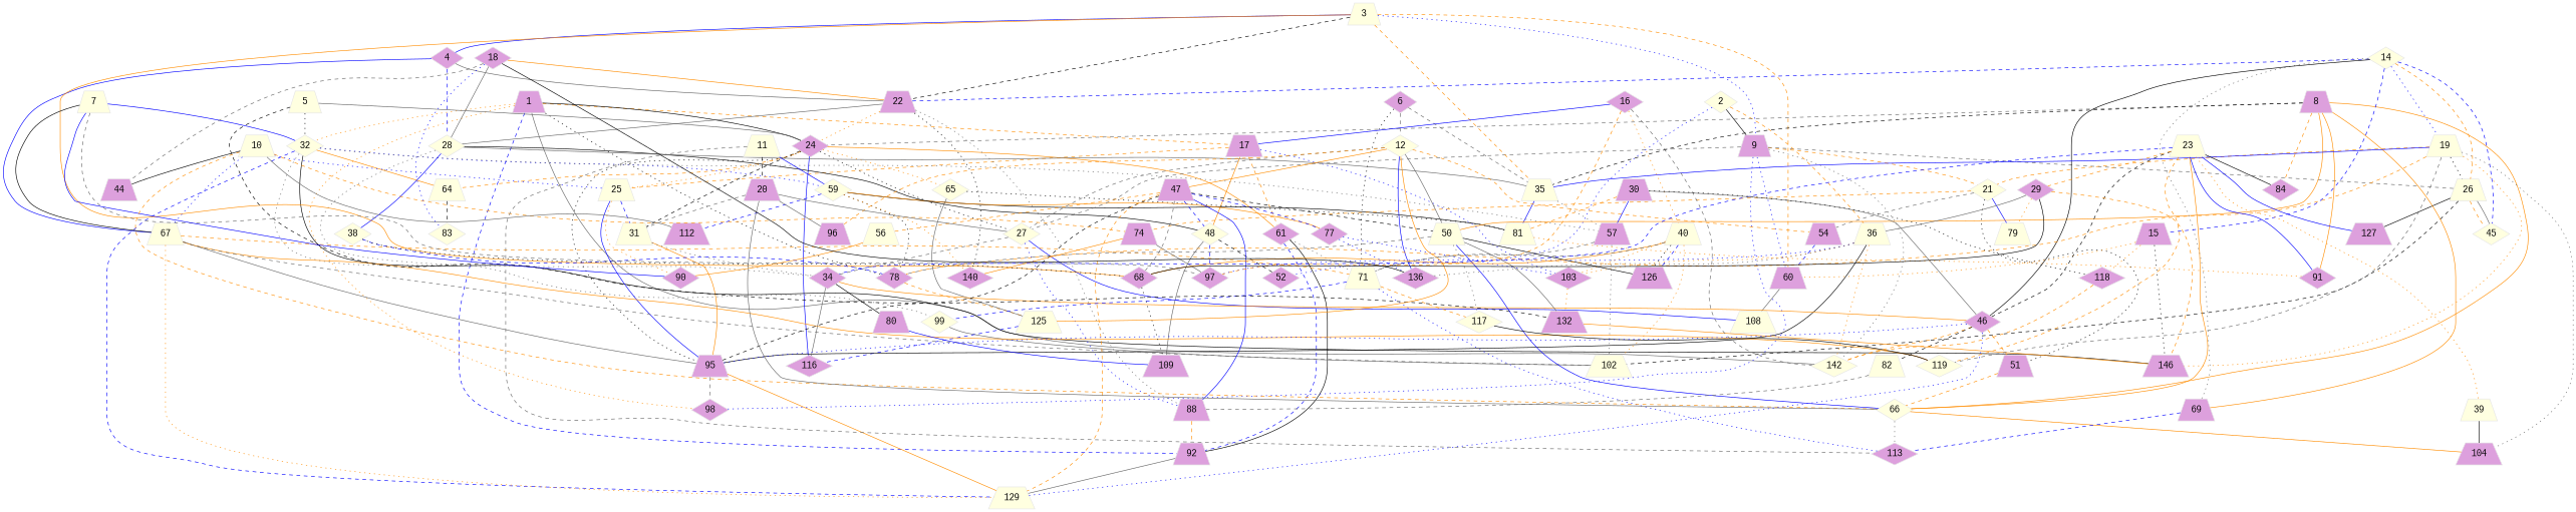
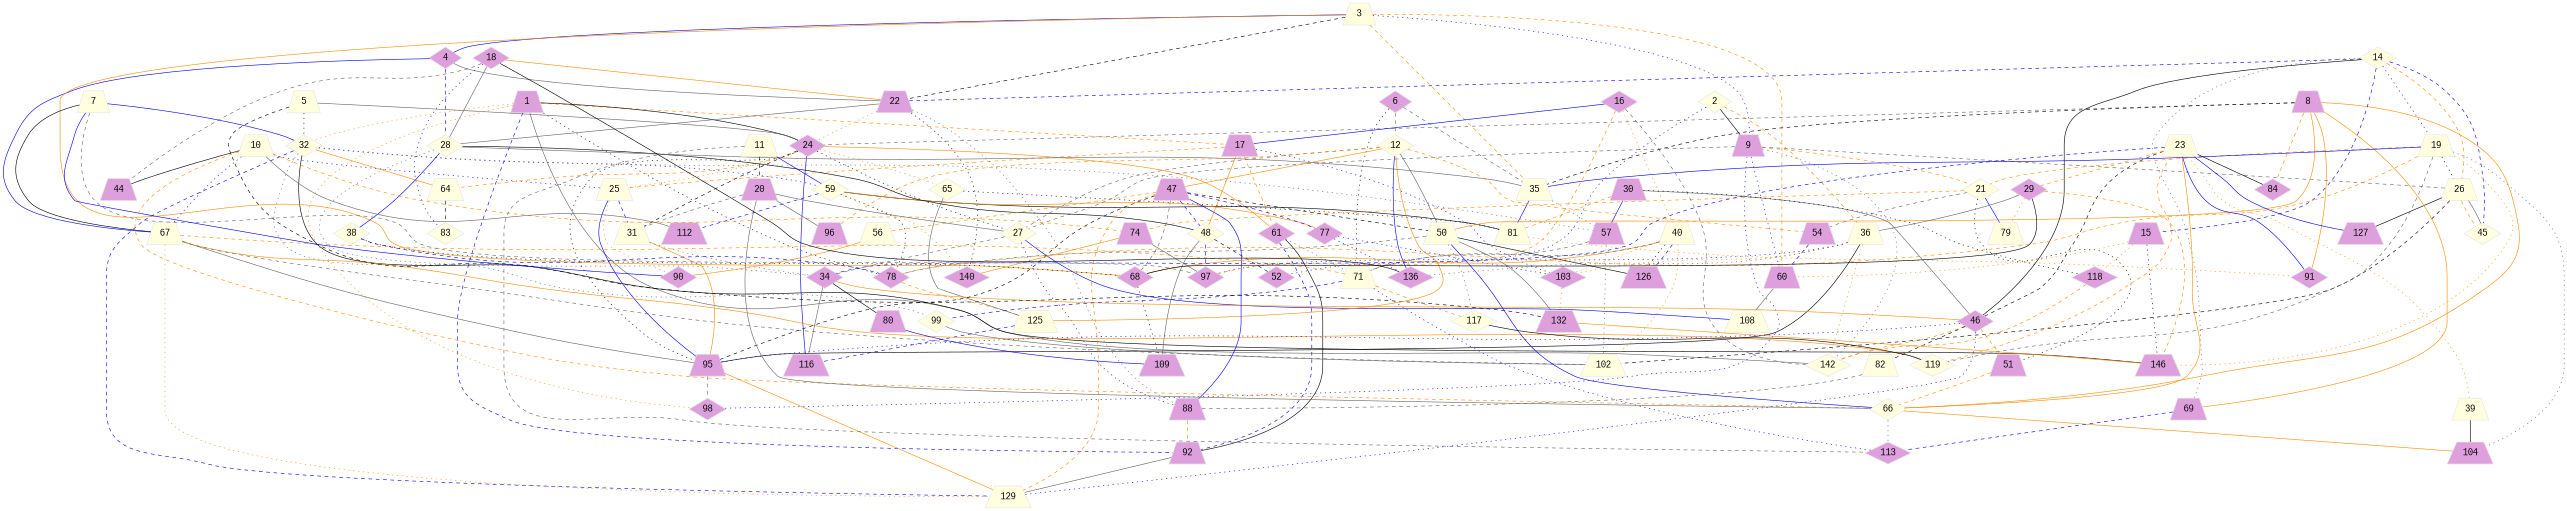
  graph {
    fontname="Liberation Mono"
    node [color=gray90 fillcolor=plum fontname="Liberation Mono" shape=trapezium style=filled]
    edge [color=darkorange fontname="Liberation Mono" style=dashed]
    1 [super="+13"]
    17 [super="+134"]
    24 [shape=diamond super="+42"]
    32 [fillcolor=lightyellow shape=diamond super="+70"]
    78 [shape=diamond super="+85"]
    92
    98 [shape=diamond]
    142 [fillcolor=lightyellow shape=diamond super="+143"]
    25 [fillcolor=lightyellow super="+145"]
    48 [fillcolor=lightyellow shape=diamond]
    61 [shape=diamond super="+131"]
    103 [shape=diamond super="+111"]
    27 [fillcolor=lightyellow shape=diamond super="+49"]
    31 [fillcolor=lightyellow super="+128"]
    64 [fillcolor=lightyellow]
    65 [fillcolor=lightyellow shape=diamond super="+144"]
    95 [super="+138"]
-   116 [shape=diamond]
+   116
    59 [fillcolor=lightyellow shape=diamond super="+139"]
    146
    57 [super="+114"]
    99 [fillcolor=lightyellow shape=diamond]
    129 [fillcolor=lightyellow]
    n24 [fillcolor=lightyellow label=125]
    9 [super="+55"]
    60
    21 [fillcolor=lightyellow shape=diamond super="+63"]
    26 [fillcolor=lightyellow super="+120"]
    2 [fillcolor=lightyellow shape=diamond]
    36 [fillcolor=lightyellow super="+89"]
    52 [shape=diamond]
    97 [shape=diamond super="+107"]
    136 [shape=diamond]
    4 [shape=diamond super="+33"]
    22 [super="+58"]
    28 [fillcolor=lightyellow shape=diamond super="+37"]
    67 [fillcolor=lightyellow super="+135"]
    3 [fillcolor=lightyellow]
    35 [fillcolor=lightyellow super="+43"]
    68 [shape=diamond super="+133"]
    88 [super="+93"]
    140 [shape=diamond]
    81 [fillcolor=lightyellow]
    108 [fillcolor=lightyellow]
    109
    34 [shape=diamond super="+41"]
    38 [fillcolor=lightyellow shape=diamond super="+62"]
    71 [fillcolor=lightyellow super="+94"]
    119 [fillcolor=lightyellow shape=diamond super="+124"]
    102 [fillcolor=lightyellow super="+110"]
    5 [fillcolor=lightyellow]
    132
    6 [shape=diamond super="+75"]
    12 [fillcolor=lightyellow shape=diamond super="+101"]
    50 [fillcolor=lightyellow super="+76"]
    47 [super="+73"]
    54
    96
    113 [shape=diamond super="+121"]
    117 [fillcolor=lightyellow shape=diamond]
    7 [fillcolor=lightyellow]
    90 [shape=diamond]
    8 [super="+105"]
    66 [fillcolor=lightyellow shape=diamond super="+100"]
    69
    84 [shape=diamond]
    91 [shape=diamond]
    126
    104
    74 [super="+106"]
    51
    79 [fillcolor=lightyellow]
    45 [fillcolor=lightyellow shape=diamond]
    127
    10 [fillcolor=lightyellow super="+141"]
    44
    112
    20 [super="+125"]
    11 [fillcolor=lightyellow]
    77 [shape=diamond super="+123"]
    56 [fillcolor=lightyellow]
    14 [fillcolor=lightyellow shape=diamond super="+122"]
    15
    19 [fillcolor=lightyellow super="+53"]
    46 [shape=diamond super="+87"]
    118 [shape=diamond]
    82 [fillcolor=lightyellow]
    16 [shape=diamond]
    40 [fillcolor=lightyellow super="+137"]
    18 [shape=diamond super="+86"]
    83 [fillcolor=lightyellow shape=diamond]
    23 [fillcolor=lightyellow super="+72"]
    29 [shape=diamond super="+130"]
    39 [fillcolor=lightyellow]
    80
    30
    1 -- 17
    1 -- 24 [color=black style=solid]
    1 -- 32 [style=dotted]
    1 -- 78 [color=black style=dotted]
    1 -- 92 [color=blue]
    1 -- 98 [style=dotted]
    1 -- 142 [color=gray40 style=solid]
    17 -- 25
    17 -- 48 [style=solid]
    17 -- 61
    17 -- 103 [color=blue style=dotted]
    24 -- 25 [style=dotted]
    24 -- 61 [style=solid]
    24 -- 27 [color=black style=dotted]
    24 -- 31 [color=black]
    24 -- 64
    24 -- 65 [style=dotted]
    24 -- 95 [color=black style=dotted]
    24 -- 116 [color=blue style=solid]
    32 -- 64 [style=solid]
    32 -- 59 [color=blue style=dotted]
    32 -- 146 [color=black style=solid]
    32 -- 57 [color=gray40 style=dotted]
    32 -- 99 [color=gray40 style=dotted]
    32 -- 129 [color=blue]
    78 -- n24
    92 -- 129 [color=gray40 style=solid]
    25 -- 31 [color=blue]
    25 -- 95 [color=blue style=solid]
    25 -- 90 [style=dotted]
    48 -- 52 [color=black]
    48 -- 97 [color=blue]
    48 -- 109 [color=gray40 style=solid]
    61 -- 92 [color=blue]
    61 -- 92 [color=black style=solid]
    61 -- 71 [color=gray40 style=dotted]
    103 -- 132 [style=dotted]
    27 -- 88 [color=blue style=dotted]
    27 -- 108 [color=blue style=solid]
    27 -- 34 [color=gray40]
    31 -- 95 [style=solid]
    31 -- 34 [color=gray40 style=dotted]
    64 -- 83 [color=black]
    65 -- n24 [color=gray40 style=solid]
    65 -- 81 [color=black style=dotted]
    95 -- 98 [color=gray40]
    95 -- 129 [style=solid]
    59 -- 78 [color=black style=dotted]
    59 -- 140 [style=dotted]
    59 -- 81 [color=black style=solid]
    59 -- 112 [color=blue]
    59 -- 77 [style=solid]
    57 -- 71 [color=gray40]
    57 -- 102 [color=gray40 style=dotted]
    99 -- 102 [color=gray40 style=solid]
    n24 -- 116 [color=blue]
    9 -- 98 [color=blue style=dotted]
    9 -- 142 [color=gray40 style=dotted]
    9 -- 27 [color=gray40]
    9 -- 60 [color=blue style=dotted]
    9 -- 21
    9 -- 26 [color=gray40]
    60 -- 108 [color=gray40 style=solid]
    21 -- 54 [color=gray40]
    21 -- 74
    21 -- 51 [color=black style=dotted]
    21 -- 79 [color=blue style=solid]
    26 -- 102 [color=black]
    26 -- 45
    26 -- 45 [color=gray40 style=solid]
    26 -- 127 [color=black style=solid]
    2 -- 9 [color=black style=solid]
    2 -- 36
    2 -- 52 [color=blue style=dotted]
    36 -- 142 [style=dotted]
    36 -- 103 [style=dotted]
    36 -- 95 [color=black style=solid]
    36 -- 97 [color=blue style=dotted]
    36 -- 136 [color=gray40 style=dotted]
    4 -- 22 [color=gray40 style=solid]
    4 -- 28 [color=blue]
    4 -- 67 [color=blue style=solid]
    22 -- 24 [style=dotted]
    22 -- 28 [color=gray40 style=solid]
    22 -- 88 [color=gray40 style=dotted]
    22 -- 140 [color=black style=dotted]
    28 -- 48 [color=black style=solid]
    28 -- 35 [color=gray40 style=solid]
    28 -- 34 [color=gray40 style=dotted weight=2]
    28 -- 38 [color=blue style=solid]
    67 -- 95 [color=gray40 style=solid]
    67 -- 129 [style=dotted]
    67 -- 71
    67 -- 119 [style=solid]
    67 -- 102 [color=gray40]
    3 -- 9 [color=blue style=dotted]
    3 -- 60
    3 -- 4 [color=blue style=solid]
    3 -- 22 [color=black]
    3 -- 35
    3 -- 68 [style=solid]
    35 -- 57 [color=gray40 style=dotted]
    35 -- 81 [color=blue style=solid]
    68 -- 109 [color=black style=dotted]
    88 -- 92
    81 -- 91 [style=dotted]
    34 -- 116 [color=gray40 style=solid]
    34 -- 46 [style=solid]
    34 -- 80 [color=black style=solid]
    38 -- 78 [color=blue]
    38 -- 68 [color=black style=dotted]
    71 -- 99 [color=blue]
    71 -- 113 [color=blue style=dotted]
    71 -- 117
    5 -- 24 [color=gray40 style=solid]
    5 -- 32 [color=black style=dotted]
    5 -- 132 [color=black]
    132 -- 146 [style=solid]
    6 -- 35 [color=gray40]
    6 -- 71 [color=black style=dotted]
    6 -- 12 [color=gray40]
    12 -- 27 [color=gray40]
    12 -- n24 [style=solid]
    12 -- 136 [color=blue style=solid]
    12 -- 50 [color=gray40 style=solid]
    12 -- 47 [style=solid]
    12 -- 54
    12 -- 96
    50 -- 78 [color=gray40]
    50 -- 132 [color=gray40 style=solid]
    50 -- 117 [color=gray40 style=dotted]
    50 -- 66 [color=blue style=solid]
    50 -- 126 [color=black style=solid]
    47 -- 48 [color=blue]
    47 -- 95 [color=black weight=2]
    47 -- 129
    47 -- 68 [color=gray40]
    47 -- 88 [color=blue style=solid]
    47 -- 50 [color=black]
    47 -- 77 [color=blue]
    47 -- 56
    54 -- 60 [color=blue]
    117 -- 119 [color=black style=solid]
    7 -- 32 [color=blue style=solid]
    7 -- 97 [color=gray40]
    7 -- 67 [color=black style=solid]
    7 -- 90 [color=blue style=solid]
    8 -- 24 [color=gray40]
    8 -- 35 [color=black]
    8 -- 50 [style=solid]
    8 -- 66 [style=solid]
    8 -- 69 [style=solid]
    8 -- 84
    8 -- 91 [style=solid]
    66 -- 113 [color=gray40 style=dotted]
    66 -- 104 [style=solid]
    69 -- 113 [color=blue weight=2]
    74 -- 97 [color=gray40 style=solid]
    74 -- 140 [style=solid]
    51 -- 66
    10 -- 25 [color=blue style=dotted]
    10 -- 67 [color=blue style=dotted]
    10 -- 66 [weight=2]
    10 -- 74
    10 -- 44 [color=black style=solid]
    10 -- 112 [color=gray40 style=solid]
    20 -- 27 [color=gray40 style=solid weight=2]
    20 -- 31 [color=gray40]
    20 -- 96 [color=gray40 style=solid]
    20 -- 66 [color=gray40 style=solid]
    11 -- 59 [color=blue style=solid]
    11 -- 113 [color=gray40]
    11 -- 20 [color=black]
    77 -- 103 [color=blue style=dotted]
    77 -- 136 [color=blue style=dotted]
    56 -- 90 [style=solid]
    14 -- 26
    14 -- 22 [color=blue]
    14 -- 69 [color=gray40 style=dotted]
    14 -- 45 [color=blue]
    14 -- 15 [color=blue]
    14 -- 19 [color=blue style=dotted]
    14 -- 46 [color=black style=solid]
    15 -- 146 [color=black style=dotted]
    15 -- 60 [style=dotted]
    15 -- 118 [style=dotted]
    19 -- 78
    19 -- 146 [style=dotted]
    19 -- 21
    19 -- 26 [color=black style=dotted]
    19 -- 35 [color=blue style=solid]
    19 -- 119 [color=gray40]
    19 -- 104 [color=gray40 style=dotted]
    46 -- 142
    46 -- 95 [color=blue style=dotted]
    46 -- 129 [color=blue style=dotted]
    46 -- 51
    46 -- 82 [color=black]
    118 -- 142
    82 -- 88 [color=gray40]
    16 -- 17 [color=blue style=solid]
    16 -- 142 [color=gray40]
    16 -- 97
    16 -- 40 [style=dotted]
    40 -- 103 [style=dotted]
    40 -- 68 [style=solid]
    40 -- 71 [color=gray40]
    40 -- 102 [style=dotted]
    40 -- 126 [color=black style=dotted]
    40 -- 126 [color=blue]
    18 -- 136 [color=black style=solid]
    18 -- 22 [style=solid]
    18 -- 28 [color=gray40 style=solid]
    18 -- 44 [color=gray40]
    18 -- 83 [color=blue style=dotted]
    23 -- 34 [color=blue]
    23 -- 119
    23 -- 66 [style=solid]
    23 -- 84 [color=black style=solid]
    23 -- 91 [color=blue style=solid]
    23 -- 127 [color=blue style=solid]
    23 -- 46 [color=black]
    23 -- 29
    23 -- 39 [style=dotted]
    29 -- 146
    29 -- 36 [color=gray40 style=solid]
    29 -- 68 [color=black style=solid]
    29 -- 79 [style=dotted]
    39 -- 104 [color=black style=solid]
    80 -- 109 [color=blue style=solid]
    30 -- 57 [color=blue style=solid]
    30 -- 81
    30 -- 46 [color=gray40 style=solid]
    30 -- 118 [color=black style=dotted]
  }
